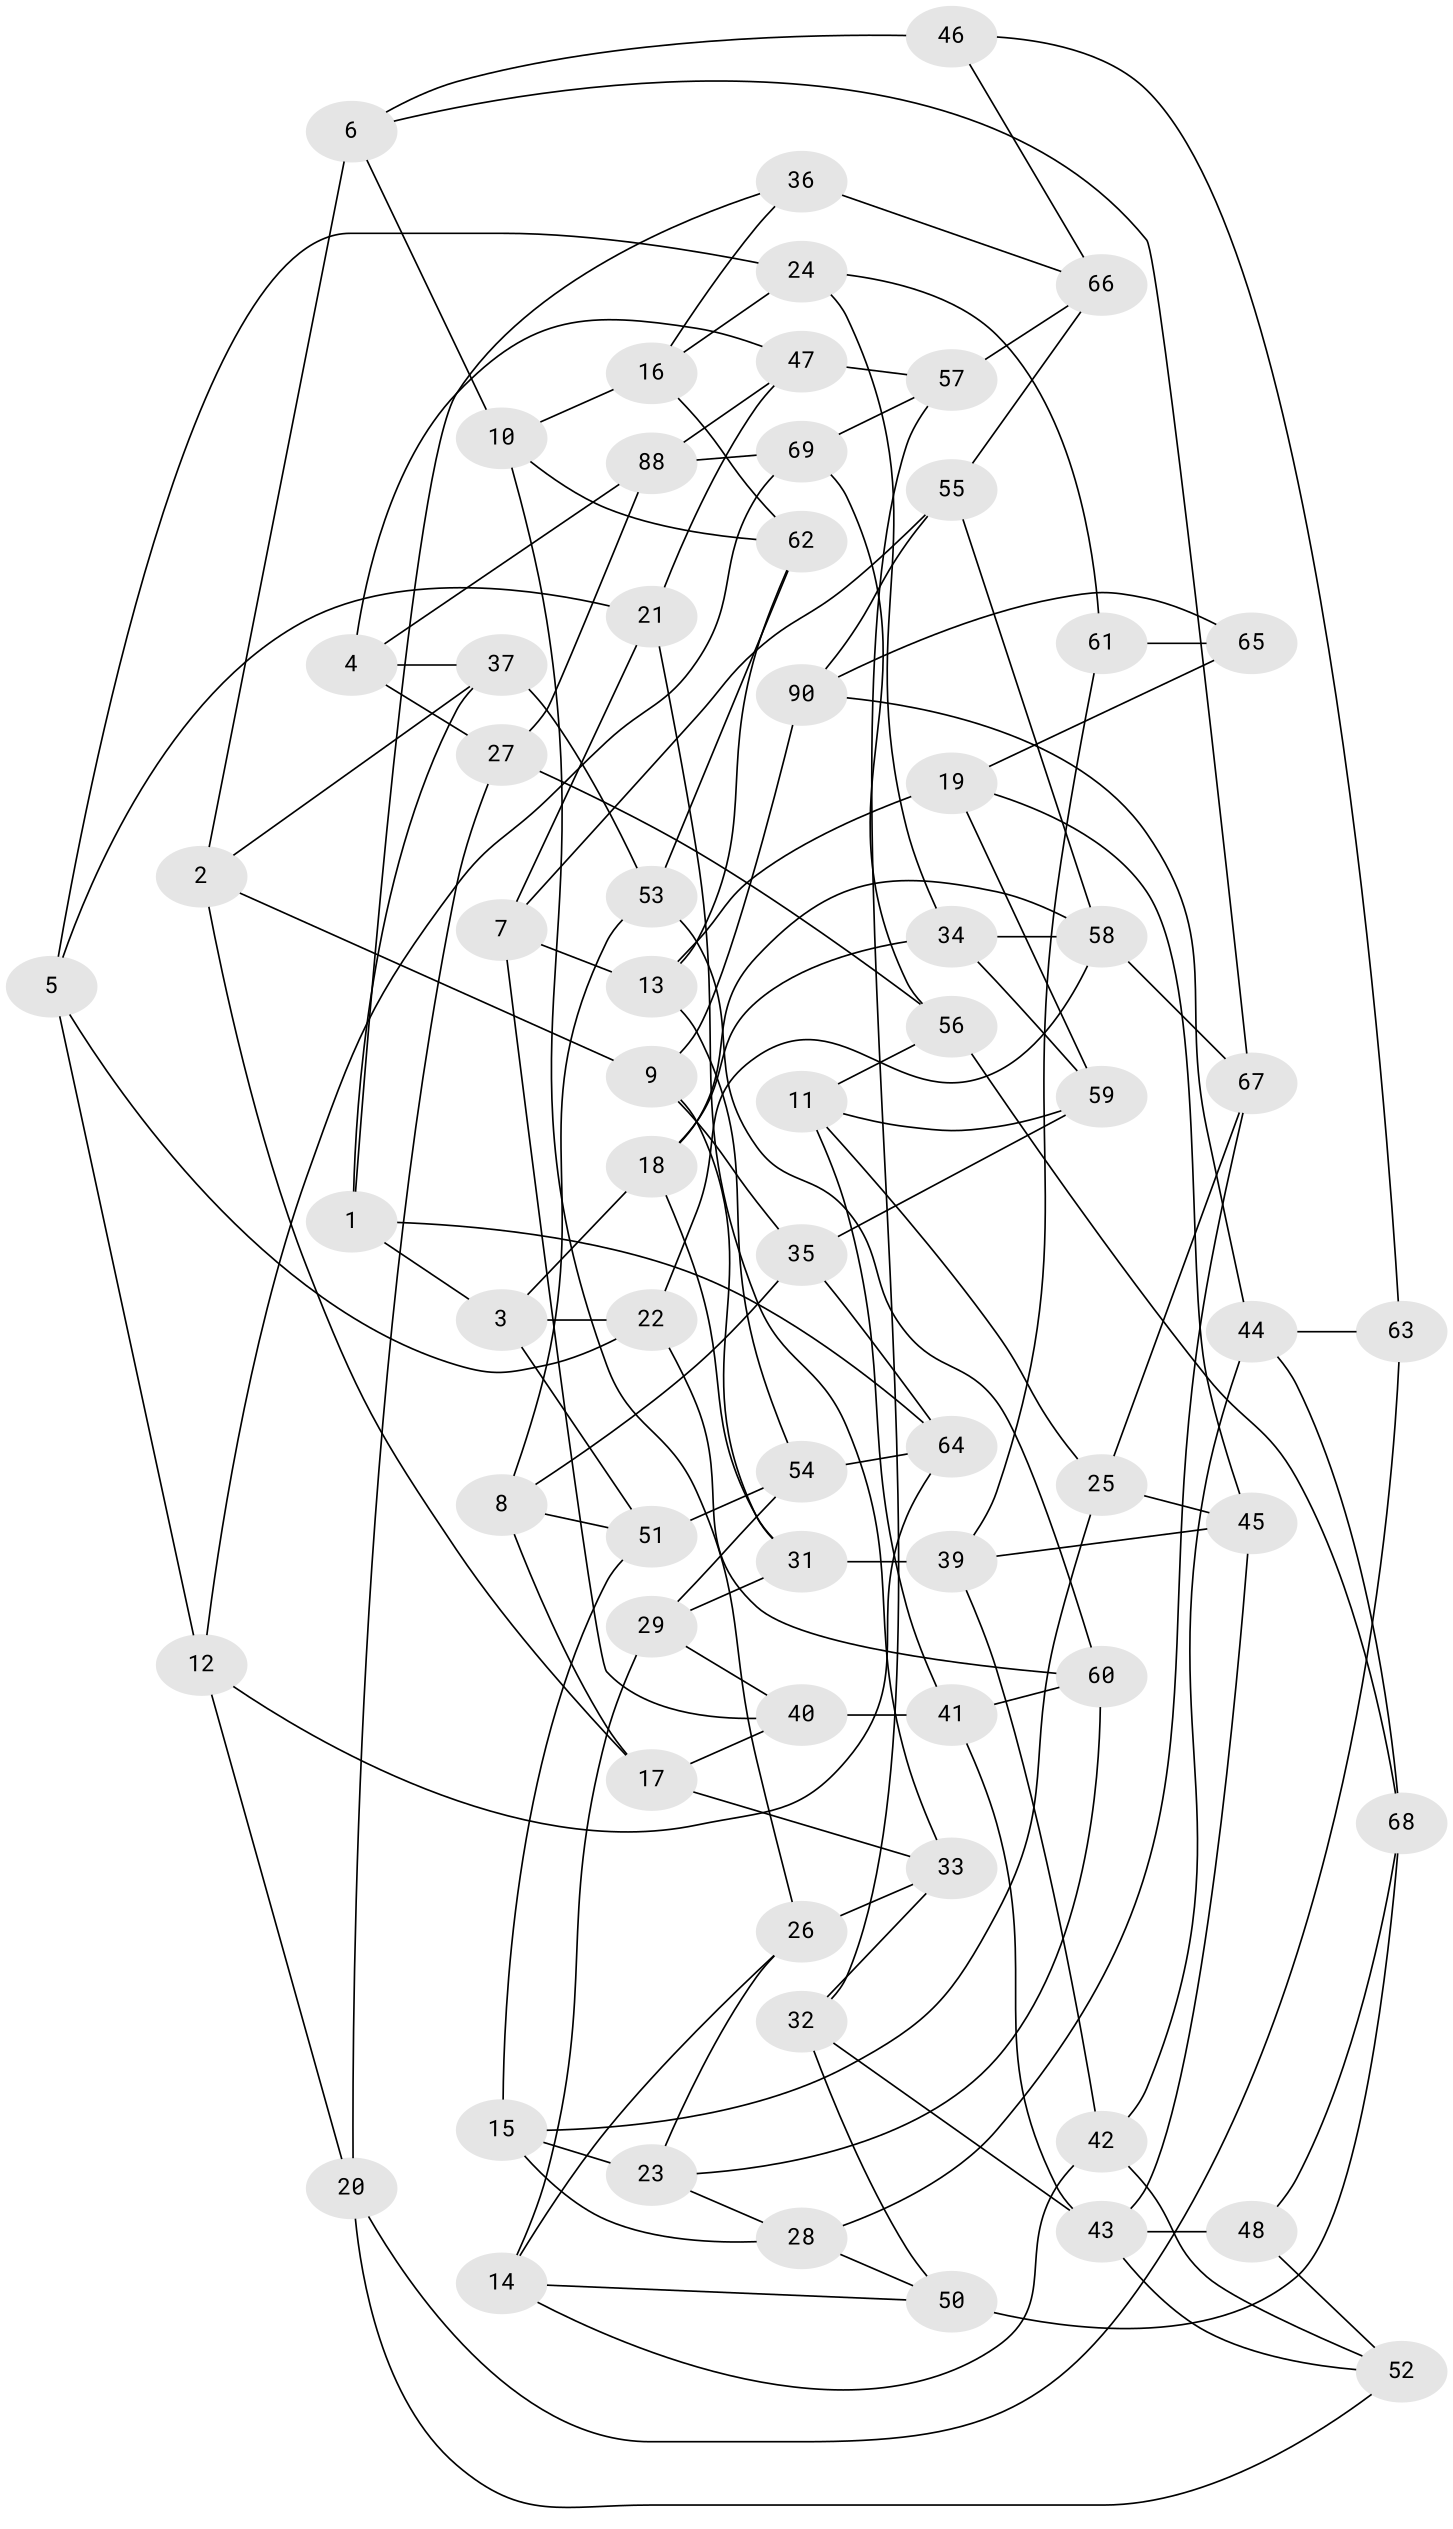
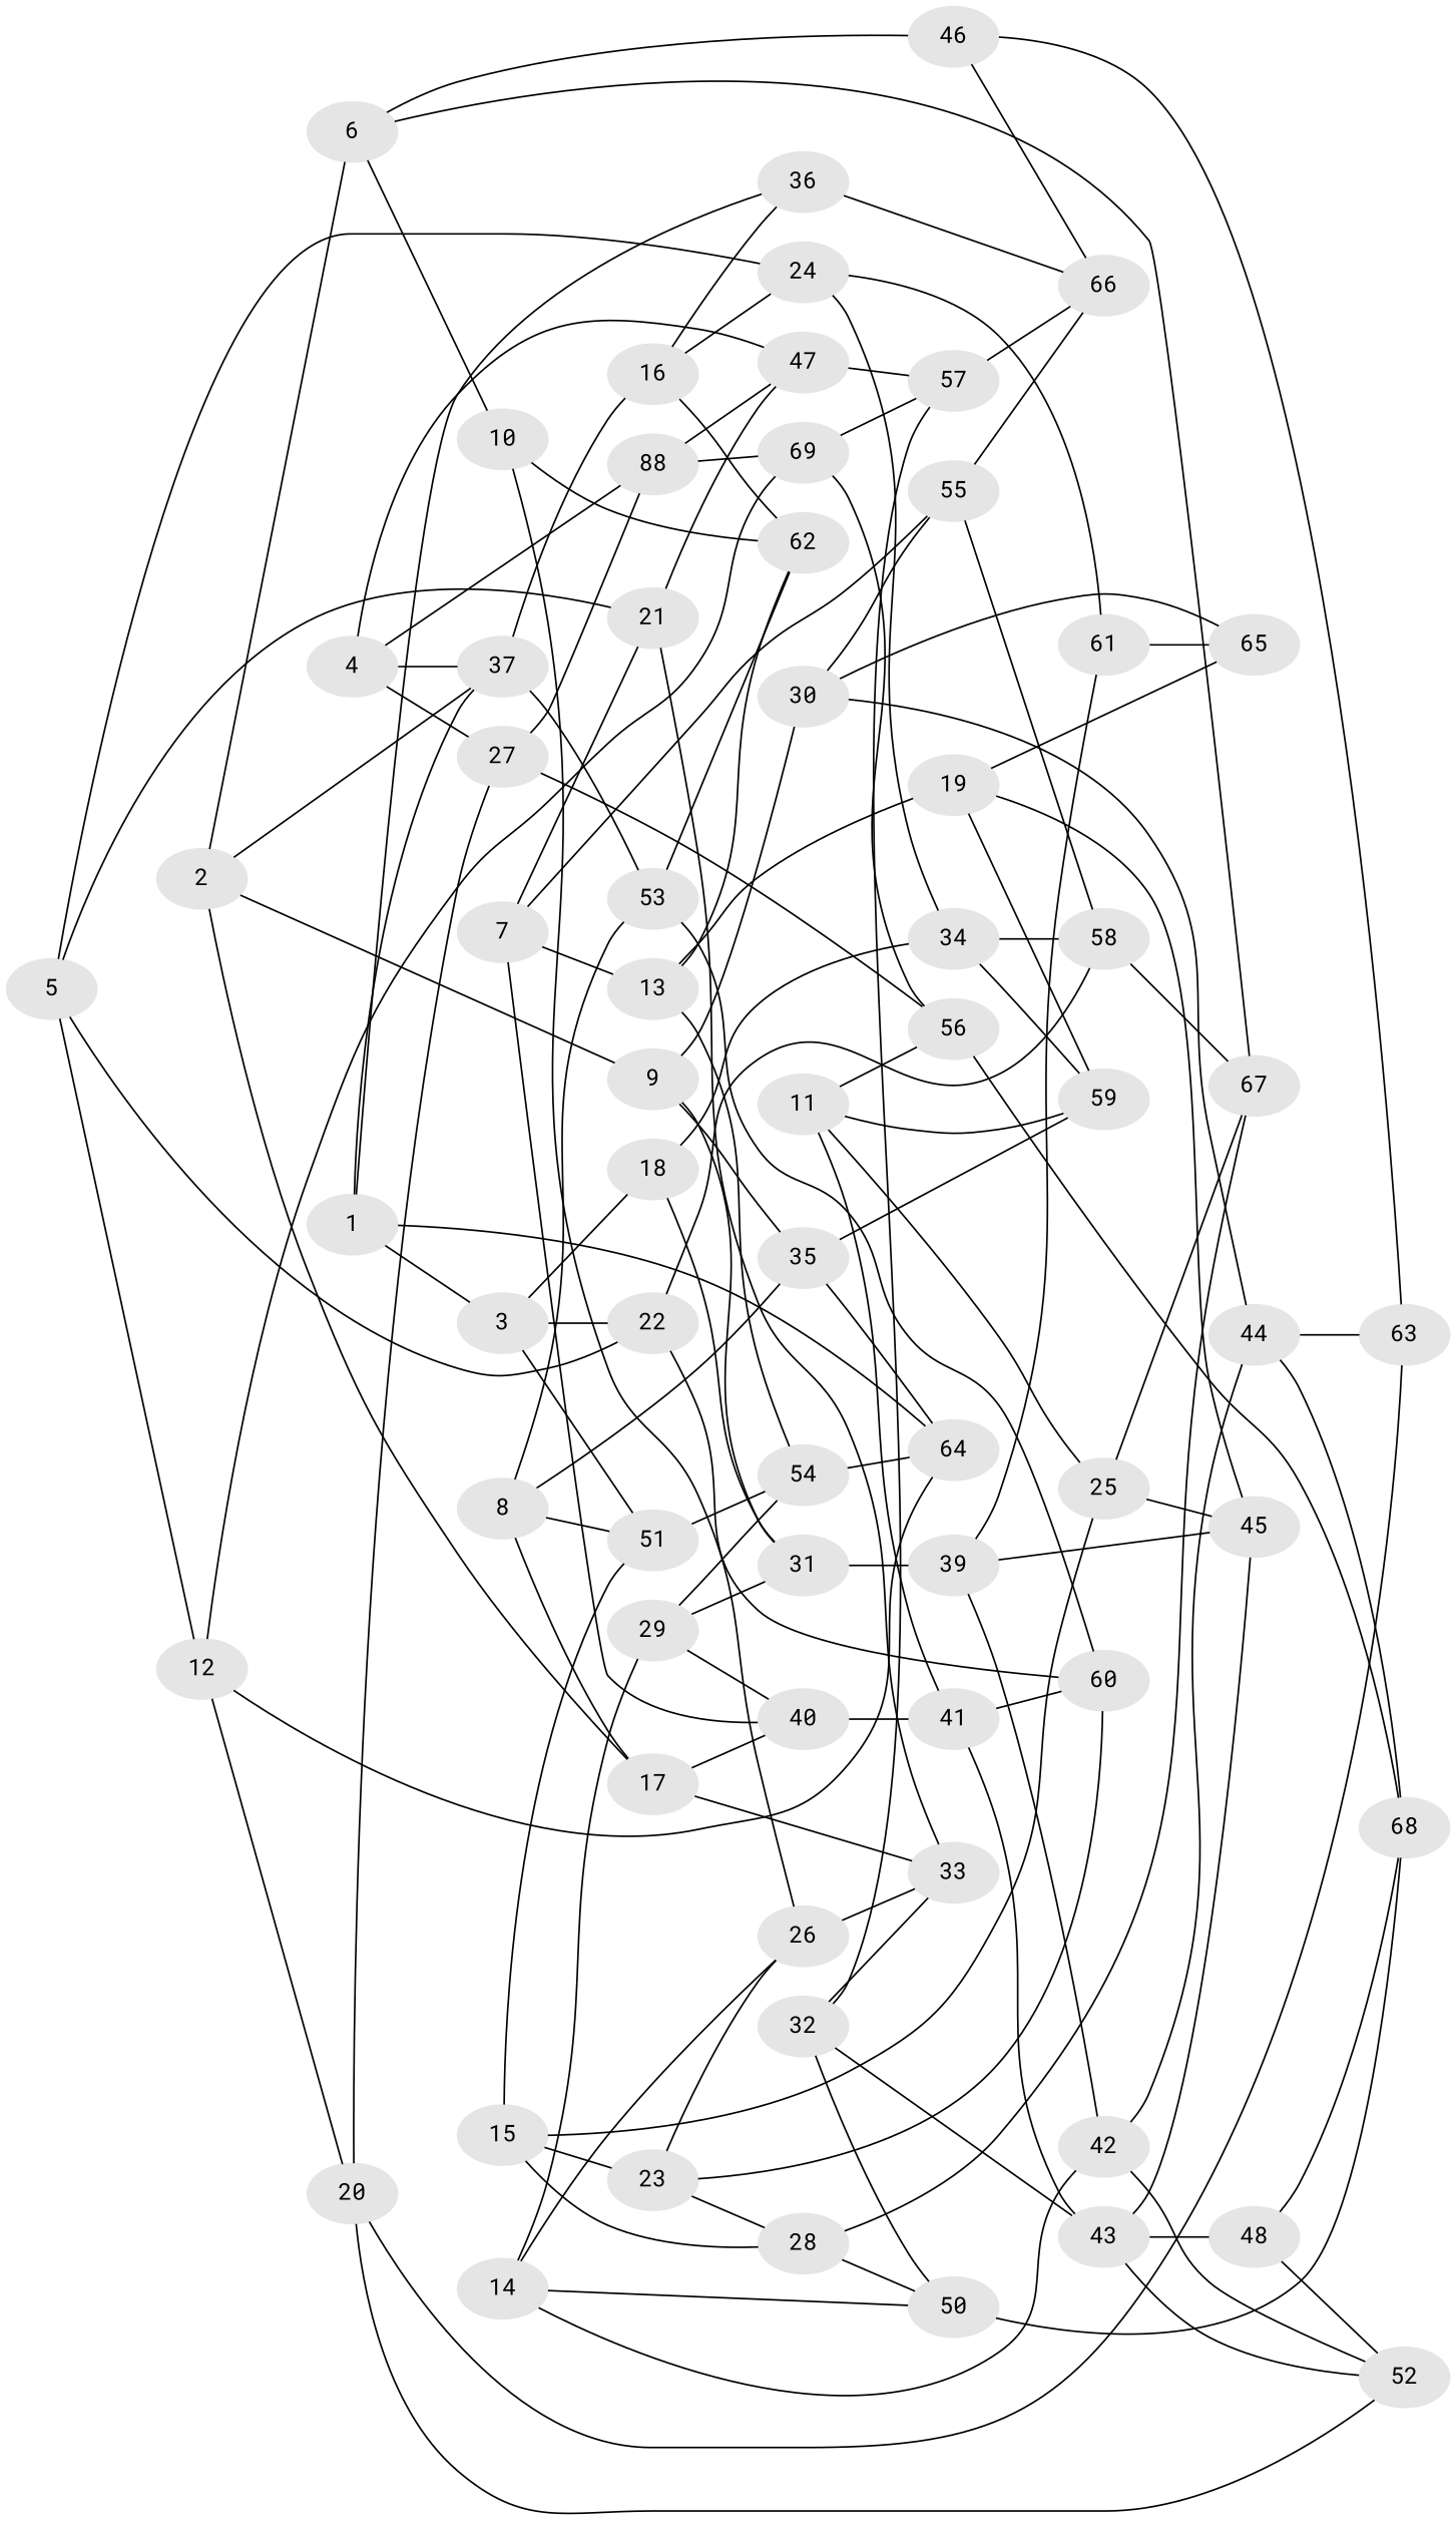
  graph {
    fontname="Roboto Mono"
    rankdir=LR
    node [color=gray90 fontname="Roboto Mono" style=filled]
    edge [fontname="Roboto Mono"]
    1
    3
    36
    37
    64
    18
    22
    51
    66
    53
    2
    6
    9
    17
    10
    46
    67
    35
-   30 [label=90]
+   30
    31
    40
    33
    34
    58
    60
    54
    4
    27
    n29 [label=88]
    47
    56
    n32 [label=69]
    57
    5
    12
    21
    24
    20
    61
    16
    26
    62
    63
    7
    13
    55
    19
    41
    8
    59
    65
    44
    39
    11
    25
    45
    43
    68
    52
    14
    29
    42
    50
    15
    23
    28
    32
    48
    1 -- 3
    1 -- 36
    1 -- 37
    1 -- 64
    3 -- 18
    3 -- 22
    3 -- 51
    36 -- 66
    37 -- 53
    18 -- 31
    18 -- 34
-   18 -- 58
    22 -- 58
    22 -- 60
    51 -- 54
    53 -- 60
    53 -- 62
    2 -- 37
    2 -- 6
    2 -- 9
    2 -- 17
    6 -- 10
    6 -- 46
    6 -- 67
    9 -- 35
    9 -- 30
    9 -- 31
    17 -- 40
    17 -- 33
-   10 -- 16
+   37 -- 16
    10 -- 26
    10 -- 62
    46 -- 66
    46 -- 63
    35 -- 64
    35 -- 59
    30 -- 55
    30 -- 65
    30 -- 44
    31 -- 39
    40 -- 41
    34 -- 58
    34 -- 59
    58 -- 67
    54 -- 64
    4 -- 37
    4 -- 27
    4 -- n29
    4 -- 47
    27 -- n29
    27 -- 56
    n29 -- 47
    n29 -- n32
    47 -- 57
    56 -- 68
    n32 -- 56
    n32 -- 57
    57 -- 66
    5 -- 22
    5 -- 12
    5 -- 21
    5 -- 24
    12 -- 64
    12 -- n32
    12 -- 20
    21 -- 33
    21 -- 47
    24 -- 34
    24 -- 61
    20 -- 27
    20 -- 63
    20 -- 52
    61 -- 65
    16 -- 36
    16 -- 24
    16 -- 62
    26 -- 33
    7 -- 40
    7 -- 21
    7 -- 13
    7 -- 55
    13 -- 54
    13 -- 62
    13 -- 19
    55 -- 66
    55 -- 58
    19 -- 59
    19 -- 65
    19 -- 45
    41 -- 60
    41 -- 43
    8 -- 51
    8 -- 53
    8 -- 17
    8 -- 35
    44 -- 63
    44 -- 68
    39 -- 61
    39 -- 45
    39 -- 42
    11 -- 56
    11 -- 41
    11 -- 59
    11 -- 25
    25 -- 67
    25 -- 45
    43 -- 45
    43 -- 52
    43 -- 48
    14 -- 26
    14 -- 29
    14 -- 42
    14 -- 50
    29 -- 31
    29 -- 40
    29 -- 54
    42 -- 44
    42 -- 52
    50 -- 68
    15 -- 51
    15 -- 25
    15 -- 23
    15 -- 28
    23 -- 60
    23 -- 26
    23 -- 28
    28 -- 67
    28 -- 50
    32 -- 33
    32 -- 57
    32 -- 43
    32 -- 50
    48 -- 68
    48 -- 52
  }
